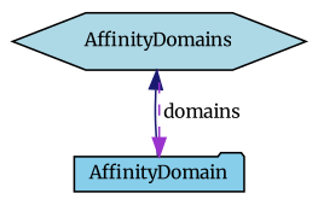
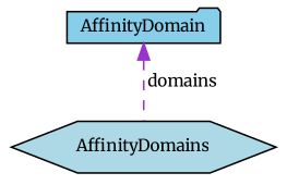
  digraph {
    fontname=Merriweather
    node [color=black fontname=Merriweather fontsize=10 style=filled]
    edge [dir=back fontname=Merriweather fontsize=10 labelfontname=Helvetica labelfontsize=10]
    n1 [fillcolor=lightblue fontcolor=black height=0.2 label=AffinityDomains shape=hexagon width=0.4]
    n2 [fillcolor=skyblue height=0.2 label=AffinityDomain shape=folder width=0.4]
-   n1 -> n2 [color=midnightblue style=solid]
    n2 -> n1 [color=darkorchid3 label=" domains" style=dashed]
  }
